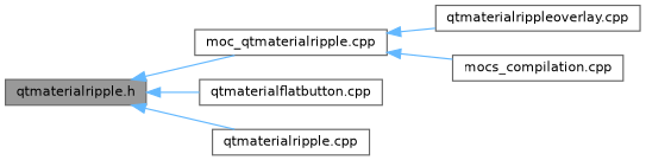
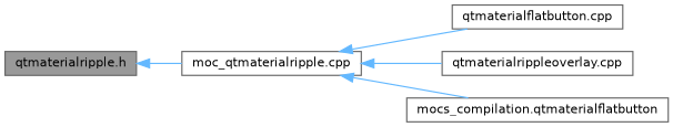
  digraph {
    rankdir=LR
    node [color=grey40 fillcolor=white fontname=Helvetica fontsize=10 shape=box style=filled]
    edge [color=steelblue1 dir=back fontname=Helvetica fontsize=10 labelfontname=Helvetica labelfontsize=10 style=solid]
    n1 [color=gray40 fillcolor=grey60 fontcolor=black height=0.2 label="qtmaterialripple.h" width=0.4]
    n2 [height=0.2 label="moc_qtmaterialripple.cpp" width=0.4]
    n3 [height=0.2 label="qtmaterialflatbutton.cpp" width=0.4]
-   n4 [height=0.2 label="qtmaterialripple.cpp" width=0.4]
    n5 [height=0.2 label="qtmaterialrippleoverlay.cpp" width=0.4]
-   n6 [height=0.2 label="mocs_compilation.cpp" width=0.4]
+   n6 [height=0.2 label="mocs_compilation.qtmaterialflatbutton" width=0.4]
    n1 -> n2
-   n1 -> n3
-   n1 -> n4
+   n2 -> n3
    n2 -> n5
    n2 -> n6
  }
